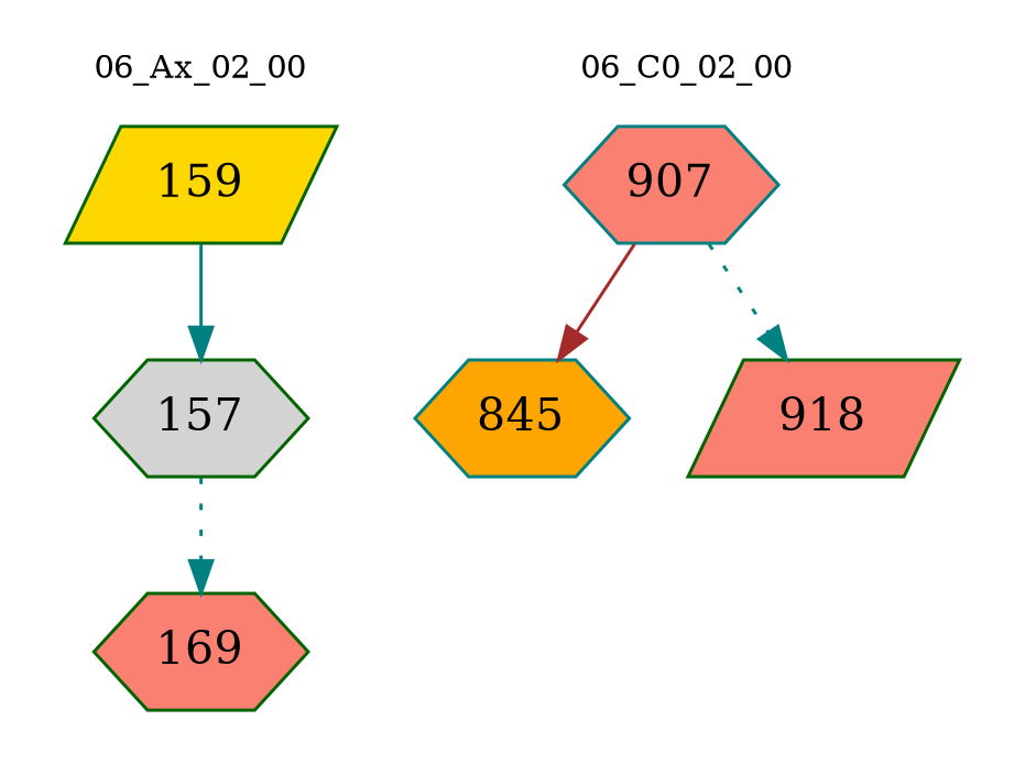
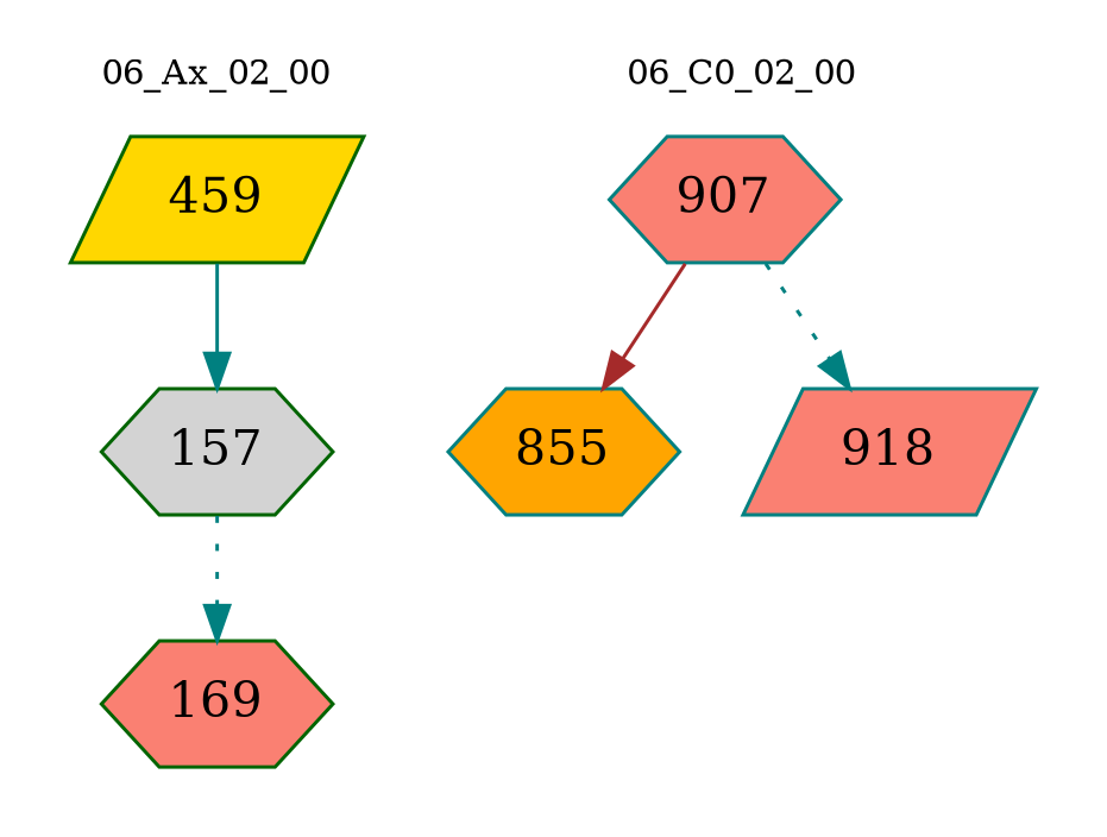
  digraph {
    node [color=darkgreen fillcolor=salmon shape=hexagon style=filled]
    edge [color=teal style=solid]
-   n1 [fillcolor=gold label=159 shape=parallelogram]
+   n1 [fillcolor=gold label=459 shape=parallelogram]
    n2 [fillcolor=lightgrey label=157]
    n3 [label=169]
    n4 [color=teal label=907]
-   n5 [color=teal fillcolor=orange label=845]
-   n6 [label=918 shape=parallelogram]
+   n5 [color=teal fillcolor=orange label=855]
+   n6 [color=teal label=918 shape=parallelogram]
    subgraph cluster_1 {
      color=white
      fontsize=10
      label="06_Ax_02_00"
      n1
      n2
      n3
    }
    subgraph cluster_2 {
      color=white
      fontsize=10
      label="06_C0_02_00"
      n4
      n5
      n6
    }
    n1 -> n2
    n2 -> n3 [style=dotted]
    n4 -> n5 [color=brown]
    n4 -> n6 [style=dotted]
  }
